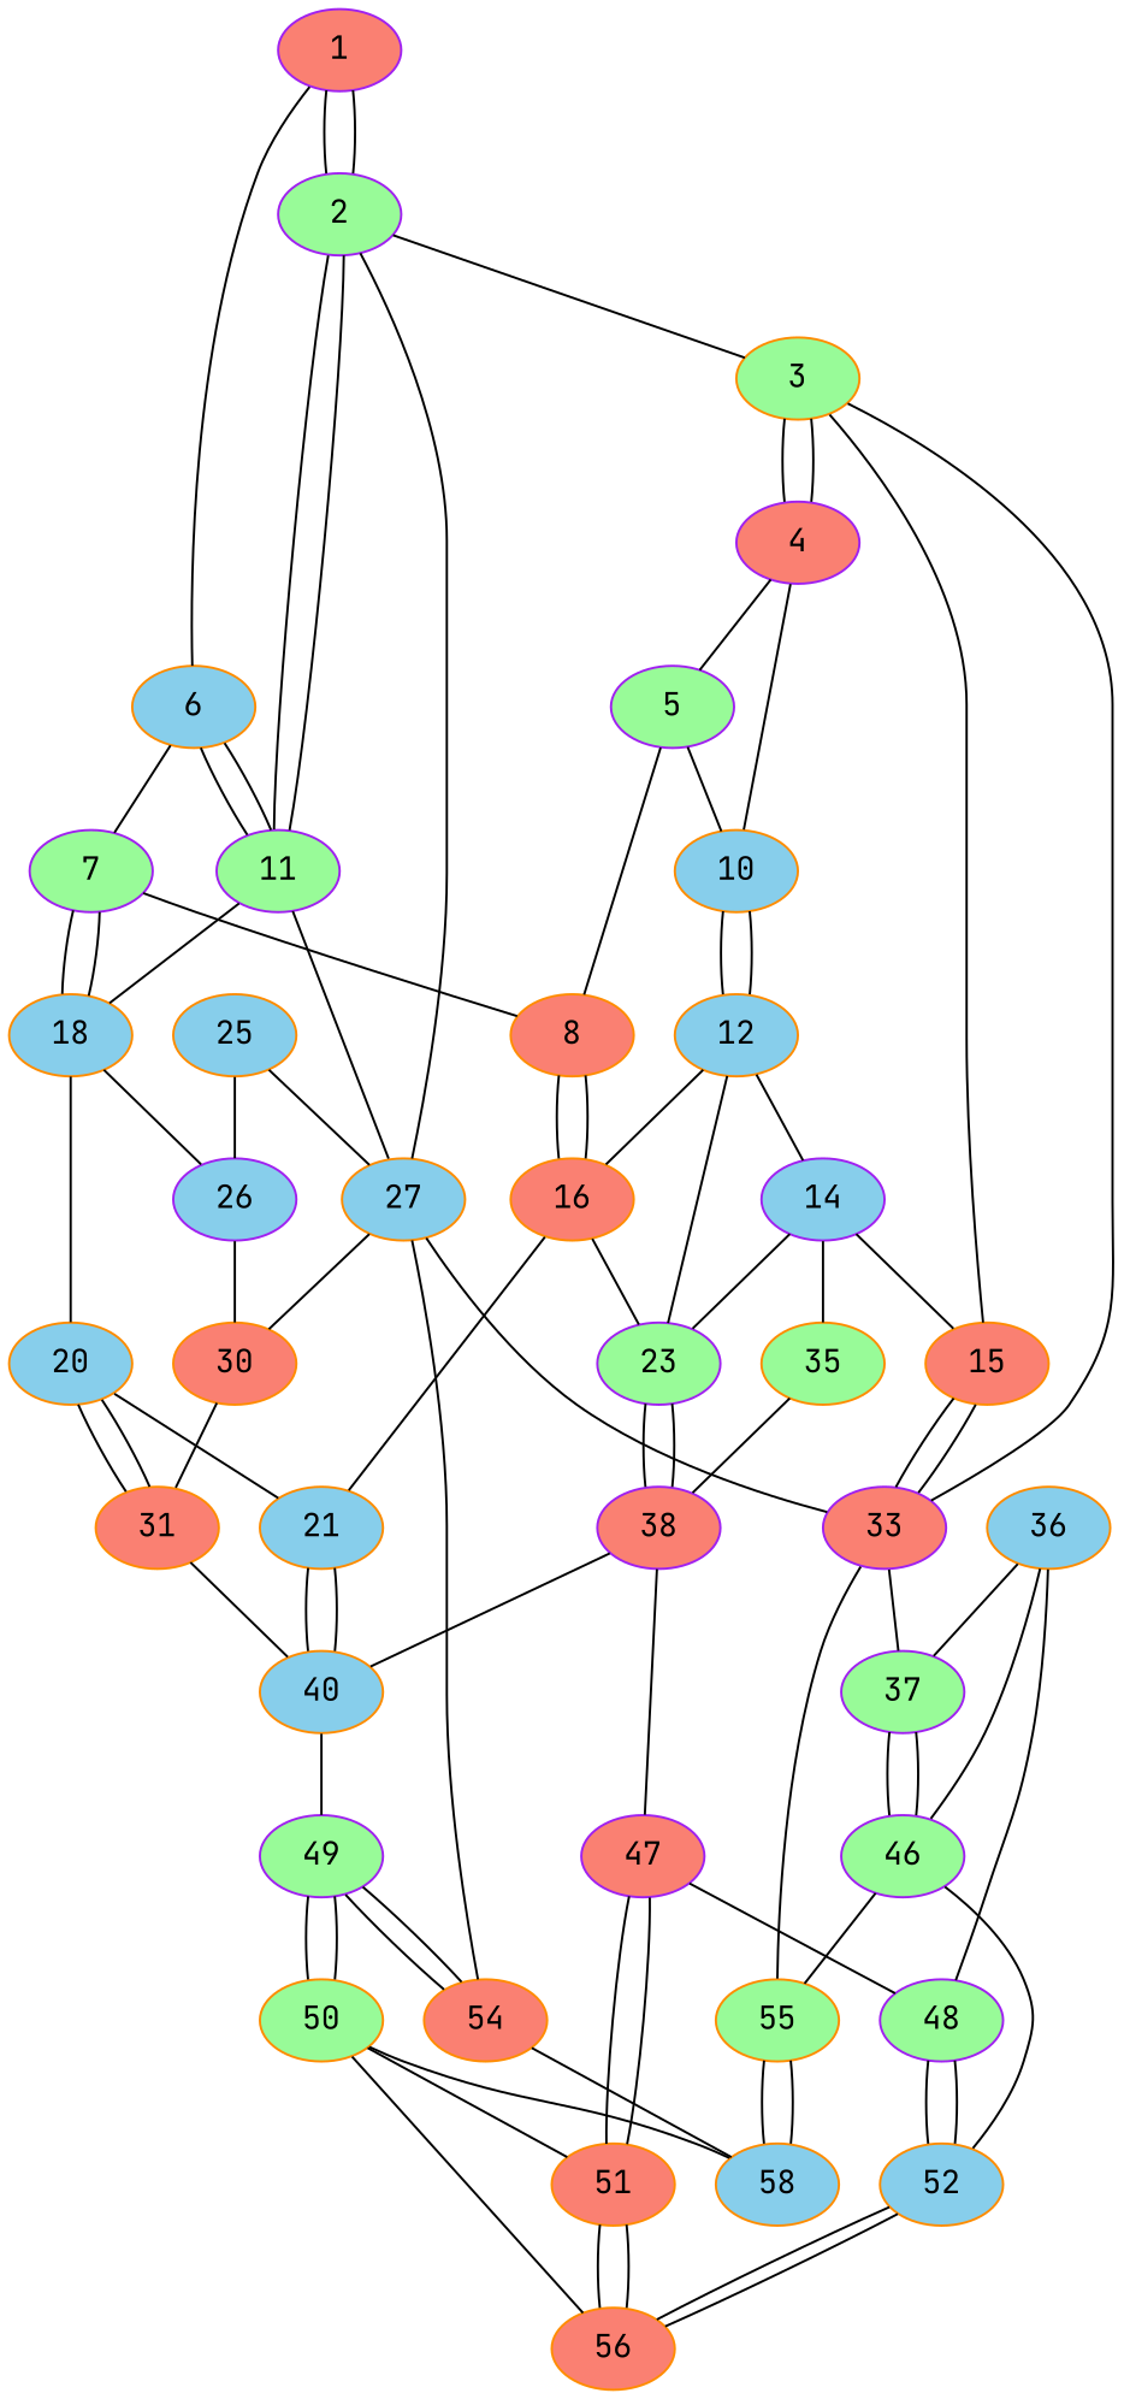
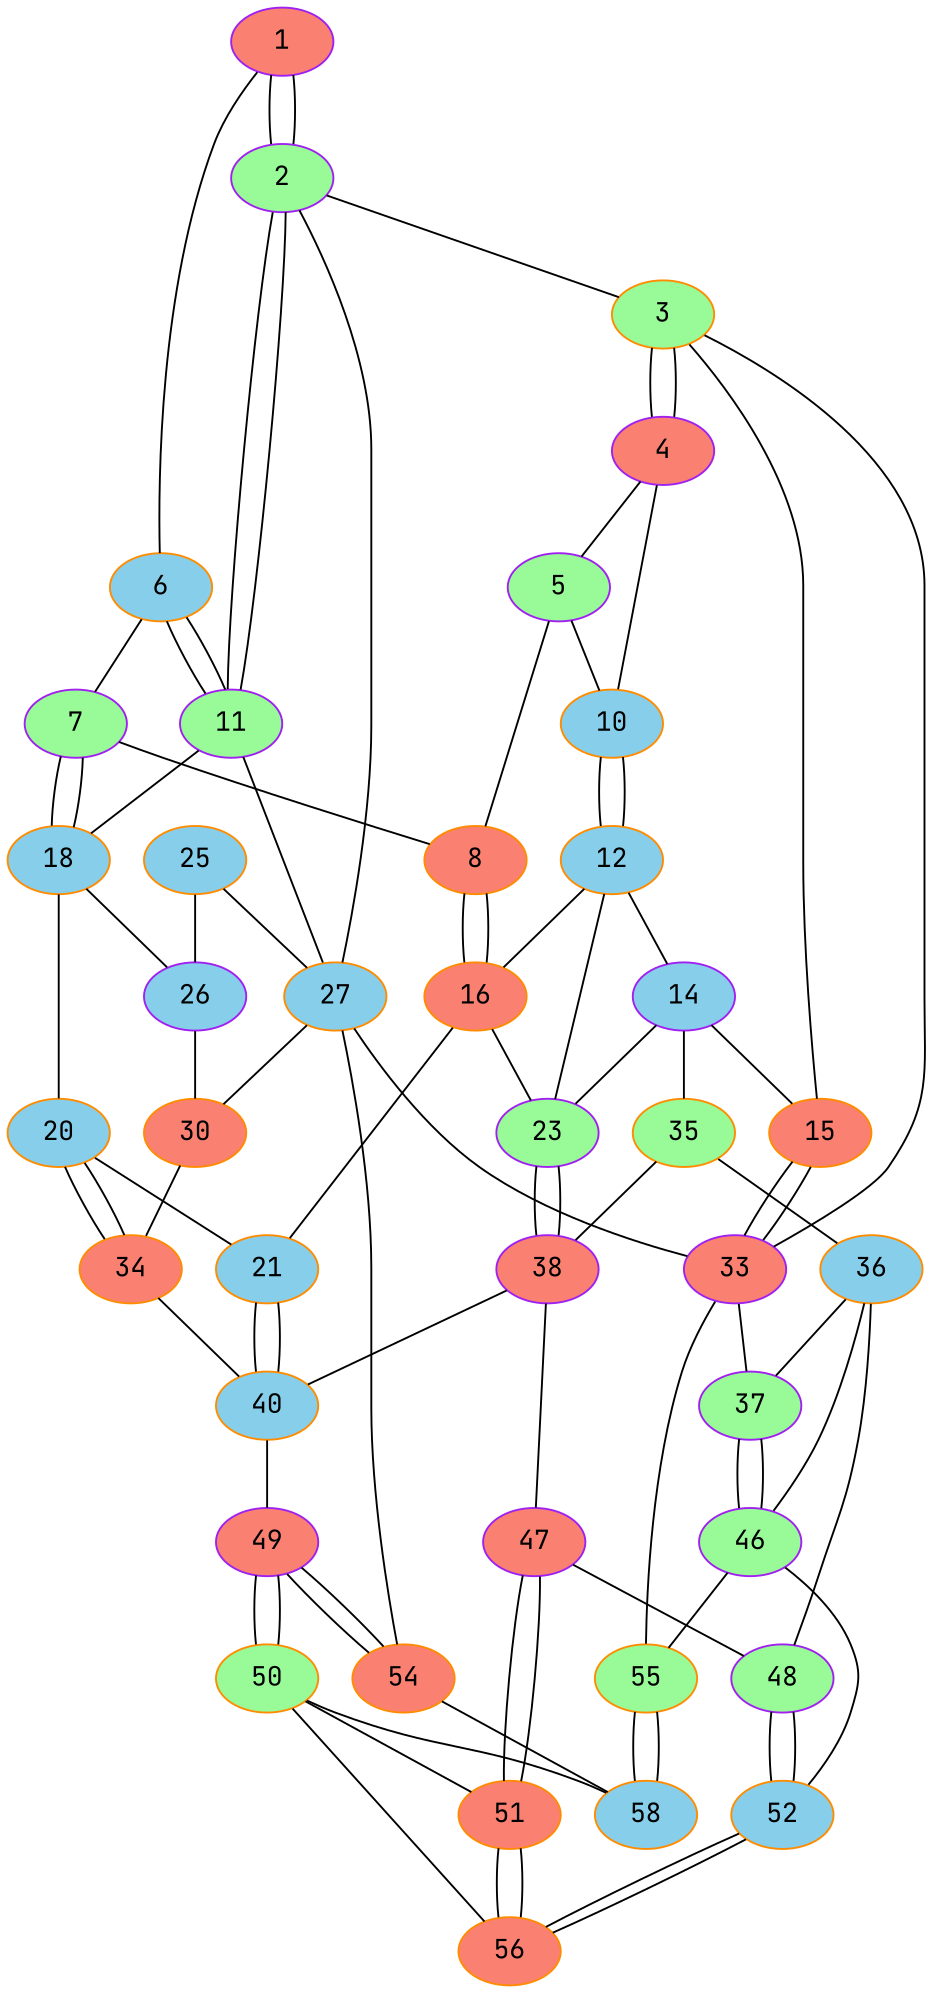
  graph {
    fontname="JetBrains Mono"
    node [color=darkorange fillcolor=skyblue fontname="JetBrains Mono" style=filled]
    edge [fontname="JetBrains Mono"]
    1 [color=purple fillcolor=salmon]
    2 [color=purple fillcolor=palegreen]
    6
    3 [fillcolor=palegreen]
    11 [color=purple fillcolor=palegreen super="+17"]
    27 [super="+43"]
    7 [color=purple fillcolor=palegreen]
    4 [color=purple fillcolor=salmon]
    15 [fillcolor=salmon]
    33 [color=purple fillcolor=salmon super="+34"]
    18 [super="+19"]
    30 [fillcolor=salmon super="+44"]
    54 [fillcolor=salmon]
    5 [color=purple fillcolor=palegreen super="+9"]
    10
    37 [color=purple fillcolor=palegreen]
    55 [fillcolor=palegreen]
    8 [fillcolor=salmon]
    12 [super="+13"]
    16 [fillcolor=salmon super="+22"]
    20
    26 [color=purple super="+29"]
    23 [color=purple fillcolor=palegreen super="+24"]
    21
    14 [color=purple super="+32"]
    25 [super="+28"]
    35 [fillcolor=palegreen]
    38 [color=purple fillcolor=salmon super="+39"]
    36 [super="+45"]
    40 [super="+42"]
-   31 [fillcolor=salmon super="+41"]
-   49 [color=purple fillcolor=palegreen]
+   31 [fillcolor=salmon super="+41" label=34]
+   49 [color=purple fillcolor=salmon]
    47 [color=purple fillcolor=salmon]
    58
    46 [color=purple fillcolor=palegreen super="+53"]
    48 [color=purple fillcolor=palegreen]
    52
    51 [fillcolor=salmon]
    50 [fillcolor=palegreen super="+57"]
    56 [fillcolor=salmon]
    1 -- 2
    1 -- 2
    1 -- 6
    2 -- 3
    2 -- 11
    2 -- 11
    2 -- 27
    6 -- 11
    6 -- 11
    6 -- 7
    3 -- 4
    3 -- 4
    3 -- 15
    3 -- 33
    11 -- 27
    11 -- 18
    27 -- 33
    27 -- 30
    27 -- 54
    7 -- 18
    7 -- 18
    7 -- 8
    4 -- 5
    4 -- 10
    15 -- 33
    15 -- 33
    33 -- 37
    33 -- 55
    18 -- 20
    18 -- 26
    30 -- 31 [weight=2]
    54 -- 58
    5 -- 10
    5 -- 8
    10 -- 12
    10 -- 12
    37 -- 46
    37 -- 46
    55 -- 58
    55 -- 58
    8 -- 16
    8 -- 16
    12 -- 16
    12 -- 23
    12 -- 14
    16 -- 23
    16 -- 21
    20 -- 21
    20 -- 31
    20 -- 31
    26 -- 30
    23 -- 38
    23 -- 38
    21 -- 40
    21 -- 40
    14 -- 15
    14 -- 23
    14 -- 35
    25 -- 27
    25 -- 26 [weight=2]
    35 -- 38
+   35 -- 36
    38 -- 40
    38 -- 47
    36 -- 37
    36 -- 46
    36 -- 48
    40 -- 49
    31 -- 40
    49 -- 54
    49 -- 54
    49 -- 50
    49 -- 50
    47 -- 48
    47 -- 51
    47 -- 51
    46 -- 55
    46 -- 52
    48 -- 52
    48 -- 52
    52 -- 56
    52 -- 56
    51 -- 56
    51 -- 56
    50 -- 58
    50 -- 51
    50 -- 56
  }
